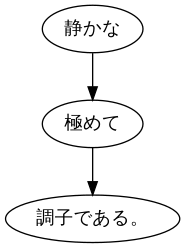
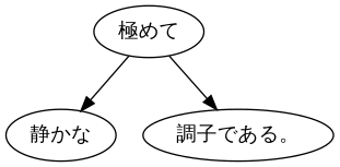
  digraph {
    n1 [label="極めて"]
    n2 [label="静かな"]
    n3 [label="調子である。"]
-   n2 -> n1
+   n1 -> n2
    n1 -> n3
  }
